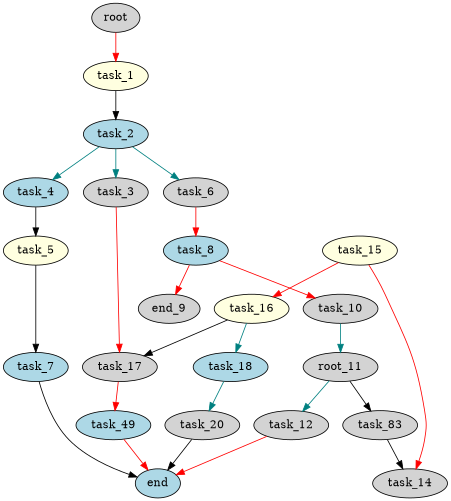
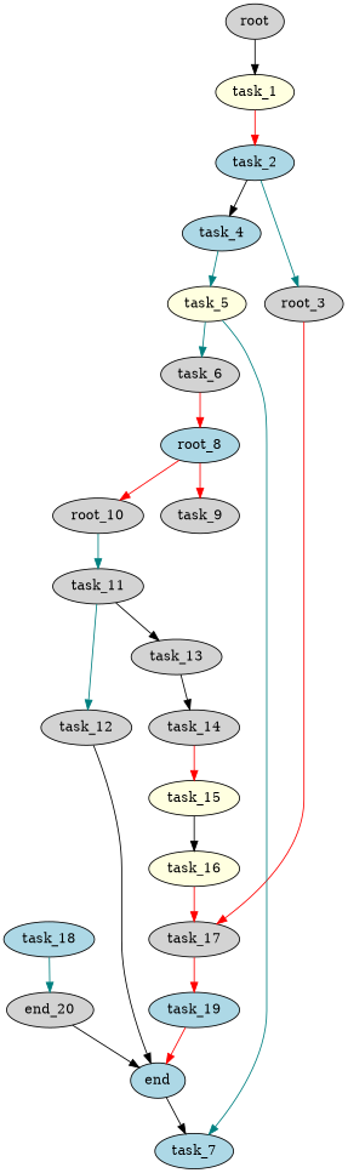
  digraph {
    node [fillcolor=lightgrey style=filled]
    edge [color=red]
    task_1 [fillcolor=lightyellow]
    root
    task_2 [fillcolor=lightblue]
-   task_3
+   task_3 [label=root_3]
    task_4 [fillcolor=lightblue]
    task_17
    task_5 [fillcolor=lightyellow]
    end [fillcolor=lightblue]
    task_6
    task_7 [fillcolor=lightblue]
-   task_8 [fillcolor=lightblue]
-   task_9 [label=end_9]
-   task_10
-   task_11 [label=root_11]
+   task_8 [fillcolor=lightblue label=root_8]
+   task_9
+   task_10 [label=root_10]
+   task_11
    task_12
-   task_13 [label=task_83]
+   task_13
    task_14
    task_15 [fillcolor=lightyellow]
    task_16 [fillcolor=lightyellow]
    task_18 [fillcolor=lightblue]
-   task_19 [fillcolor=lightblue label=task_49]
-   task_20
-   task_1 -> task_2 [color=black]
-   root -> task_1
+   task_19 [fillcolor=lightblue]
+   task_20 [label=end_20]
+   task_1 -> task_2
+   root -> task_1 [color=black]
    task_2 -> task_3 [color=teal]
-   task_2 -> task_4 [color=teal]
+   task_2 -> task_4 [color=black]
    task_3 -> task_17
-   task_4 -> task_5 [color=black]
+   task_4 -> task_5 [color=teal]
    task_17 -> task_19
-   task_2 -> task_6 [color=teal]
-   task_5 -> task_7 [color=black]
+   task_5 -> task_6 [color=teal]
+   task_5 -> task_7 [color=teal]
    task_6 -> task_8
-   task_7 -> end [color=black]
+   end -> task_7 [color=black]
    task_8 -> task_9
    task_8 -> task_10
    task_10 -> task_11 [color=teal]
    task_11 -> task_12 [color=teal]
    task_11 -> task_13 [color=black]
-   task_12 -> end
+   task_12 -> end [color=black]
    task_13 -> task_14 [color=black]
-   task_15 -> task_14
-   task_15 -> task_16
-   task_16 -> task_17 [color=black]
-   task_16 -> task_18 [color=teal]
+   task_14 -> task_15
+   task_15 -> task_16 [color=black]
+   task_16 -> task_17
    task_18 -> task_20 [color=teal]
    task_19 -> end
    task_20 -> end [color=black]
  }
